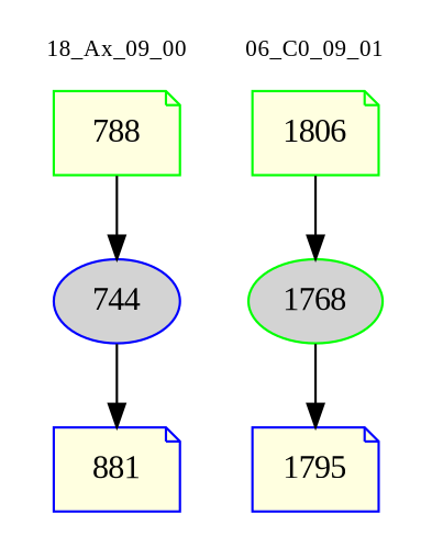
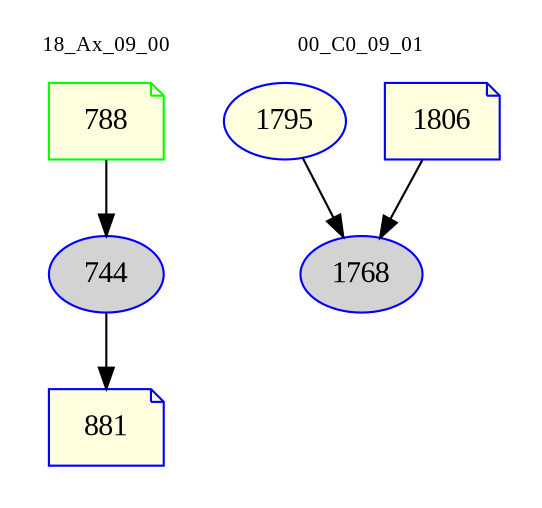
  digraph {
    fontname="Liberation Serif"
    node [color=blue fillcolor=lightyellow fontname="Liberation Serif" shape=note style=filled]
    edge [color=black fontname="Liberation Serif"]
    n1 [color=green label=788]
    n2 [fillcolor=lightgrey label=744 shape=ellipse]
    n3 [label=881]
-   n4 [color=green label=1806]
-   n5 [color=green fillcolor=lightgrey label=1768 shape=ellipse]
-   n6 [label=1795]
+   n4 [label=1806]
+   n5 [fillcolor=lightgrey label=1768 shape=ellipse]
+   n6 [label=1795 shape=ellipse]
    subgraph cluster_1 {
      color=white
      fontsize=10
      label="18_Ax_09_00"
      n1
      n2
      n3
    }
    subgraph cluster_2 {
      color=white
      fontsize=10
-     label="06_C0_09_01"
+     label="00_C0_09_01"
      n4
      n5
      n6
    }
    n1 -> n2
    n2 -> n3
    n4 -> n5
-   n5 -> n6
+   n6 -> n5
  }
